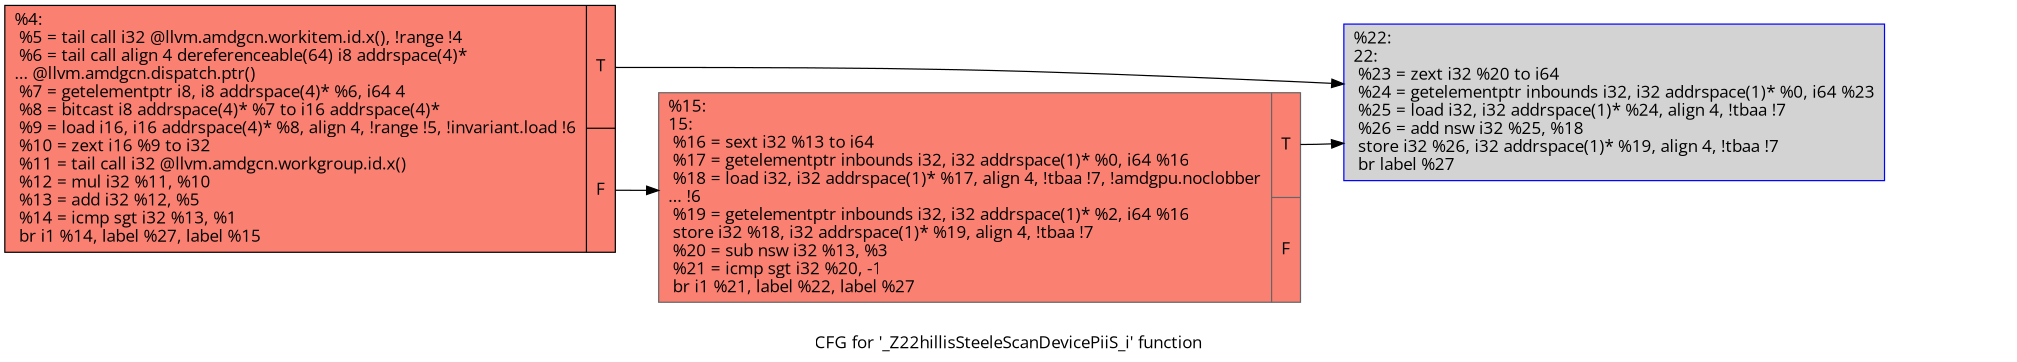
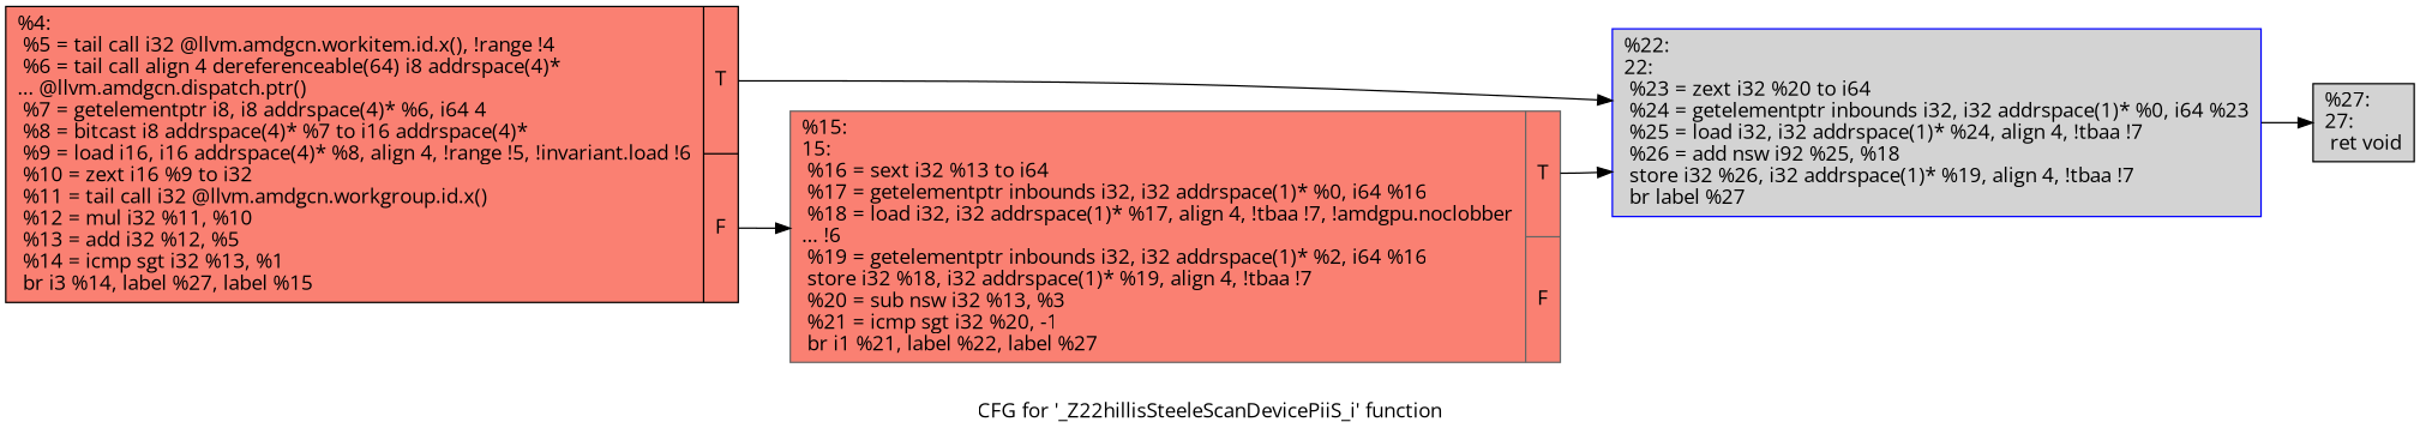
  digraph {
    fontname="Open Sans"
    label="CFG for '_Z22hillisSteeleScanDevicePiiS_i' function"
    rankdir=LR
    node [color=black fillcolor=salmon fontname="Open Sans" shape=record style=filled]
    edge [fontname="Open Sans" tailport=s0]
-   n1 [label="{%4:\l  %5 = tail call i32 @llvm.amdgcn.workitem.id.x(), !range !4\l  %6 = tail call align 4 dereferenceable(64) i8 addrspace(4)*\l... @llvm.amdgcn.dispatch.ptr()\l  %7 = getelementptr i8, i8 addrspace(4)* %6, i64 4\l  %8 = bitcast i8 addrspace(4)* %7 to i16 addrspace(4)*\l  %9 = load i16, i16 addrspace(4)* %8, align 4, !range !5, !invariant.load !6\l  %10 = zext i16 %9 to i32\l  %11 = tail call i32 @llvm.amdgcn.workgroup.id.x()\l  %12 = mul i32 %11, %10\l  %13 = add i32 %12, %5\l  %14 = icmp sgt i32 %13, %1\l  br i1 %14, label %27, label %15\l|{<s0>T|<s1>F}}"]
+   n1 [label="{%4:\l  %5 = tail call i32 @llvm.amdgcn.workitem.id.x(), !range !4\l  %6 = tail call align 4 dereferenceable(64) i8 addrspace(4)*\l... @llvm.amdgcn.dispatch.ptr()\l  %7 = getelementptr i8, i8 addrspace(4)* %6, i64 4\l  %8 = bitcast i8 addrspace(4)* %7 to i16 addrspace(4)*\l  %9 = load i16, i16 addrspace(4)* %8, align 4, !range !5, !invariant.load !6\l  %10 = zext i16 %9 to i32\l  %11 = tail call i32 @llvm.amdgcn.workgroup.id.x()\l  %12 = mul i32 %11, %10\l  %13 = add i32 %12, %5\l  %14 = icmp sgt i32 %13, %1\l  br i3 %14, label %27, label %15\l|{<s0>T|<s1>F}}"]
    n2 [color=gray40 label="{%15:\l15:                                               \l  %16 = sext i32 %13 to i64\l  %17 = getelementptr inbounds i32, i32 addrspace(1)* %0, i64 %16\l  %18 = load i32, i32 addrspace(1)* %17, align 4, !tbaa !7, !amdgpu.noclobber\l... !6\l  %19 = getelementptr inbounds i32, i32 addrspace(1)* %2, i64 %16\l  store i32 %18, i32 addrspace(1)* %19, align 4, !tbaa !7\l  %20 = sub nsw i32 %13, %3\l  %21 = icmp sgt i32 %20, -1\l  br i1 %21, label %22, label %27\l|{<s0>T|<s1>F}}"]
-   n3 [color=blue fillcolor=lightgrey label="{%22:\l22:                                               \l  %23 = zext i32 %20 to i64\l  %24 = getelementptr inbounds i32, i32 addrspace(1)* %0, i64 %23\l  %25 = load i32, i32 addrspace(1)* %24, align 4, !tbaa !7\l  %26 = add nsw i32 %25, %18\l  store i32 %26, i32 addrspace(1)* %19, align 4, !tbaa !7\l  br label %27\l}"]
+   n3 [color=blue fillcolor=lightgrey label="{%22:\l22:                                               \l  %23 = zext i32 %20 to i64\l  %24 = getelementptr inbounds i32, i32 addrspace(1)* %0, i64 %23\l  %25 = load i32, i32 addrspace(1)* %24, align 4, !tbaa !7\l  %26 = add nsw i92 %25, %18\l  store i32 %26, i32 addrspace(1)* %19, align 4, !tbaa !7\l  br label %27\l}"]
+   n4 [fillcolor=lightgrey label="{%27:\l27:                                               \l  ret void\l}"]
    n1 -> n2 [tailport=s1]
    n1 -> n3
    n2 -> n3
+   n3 -> n4
  }
